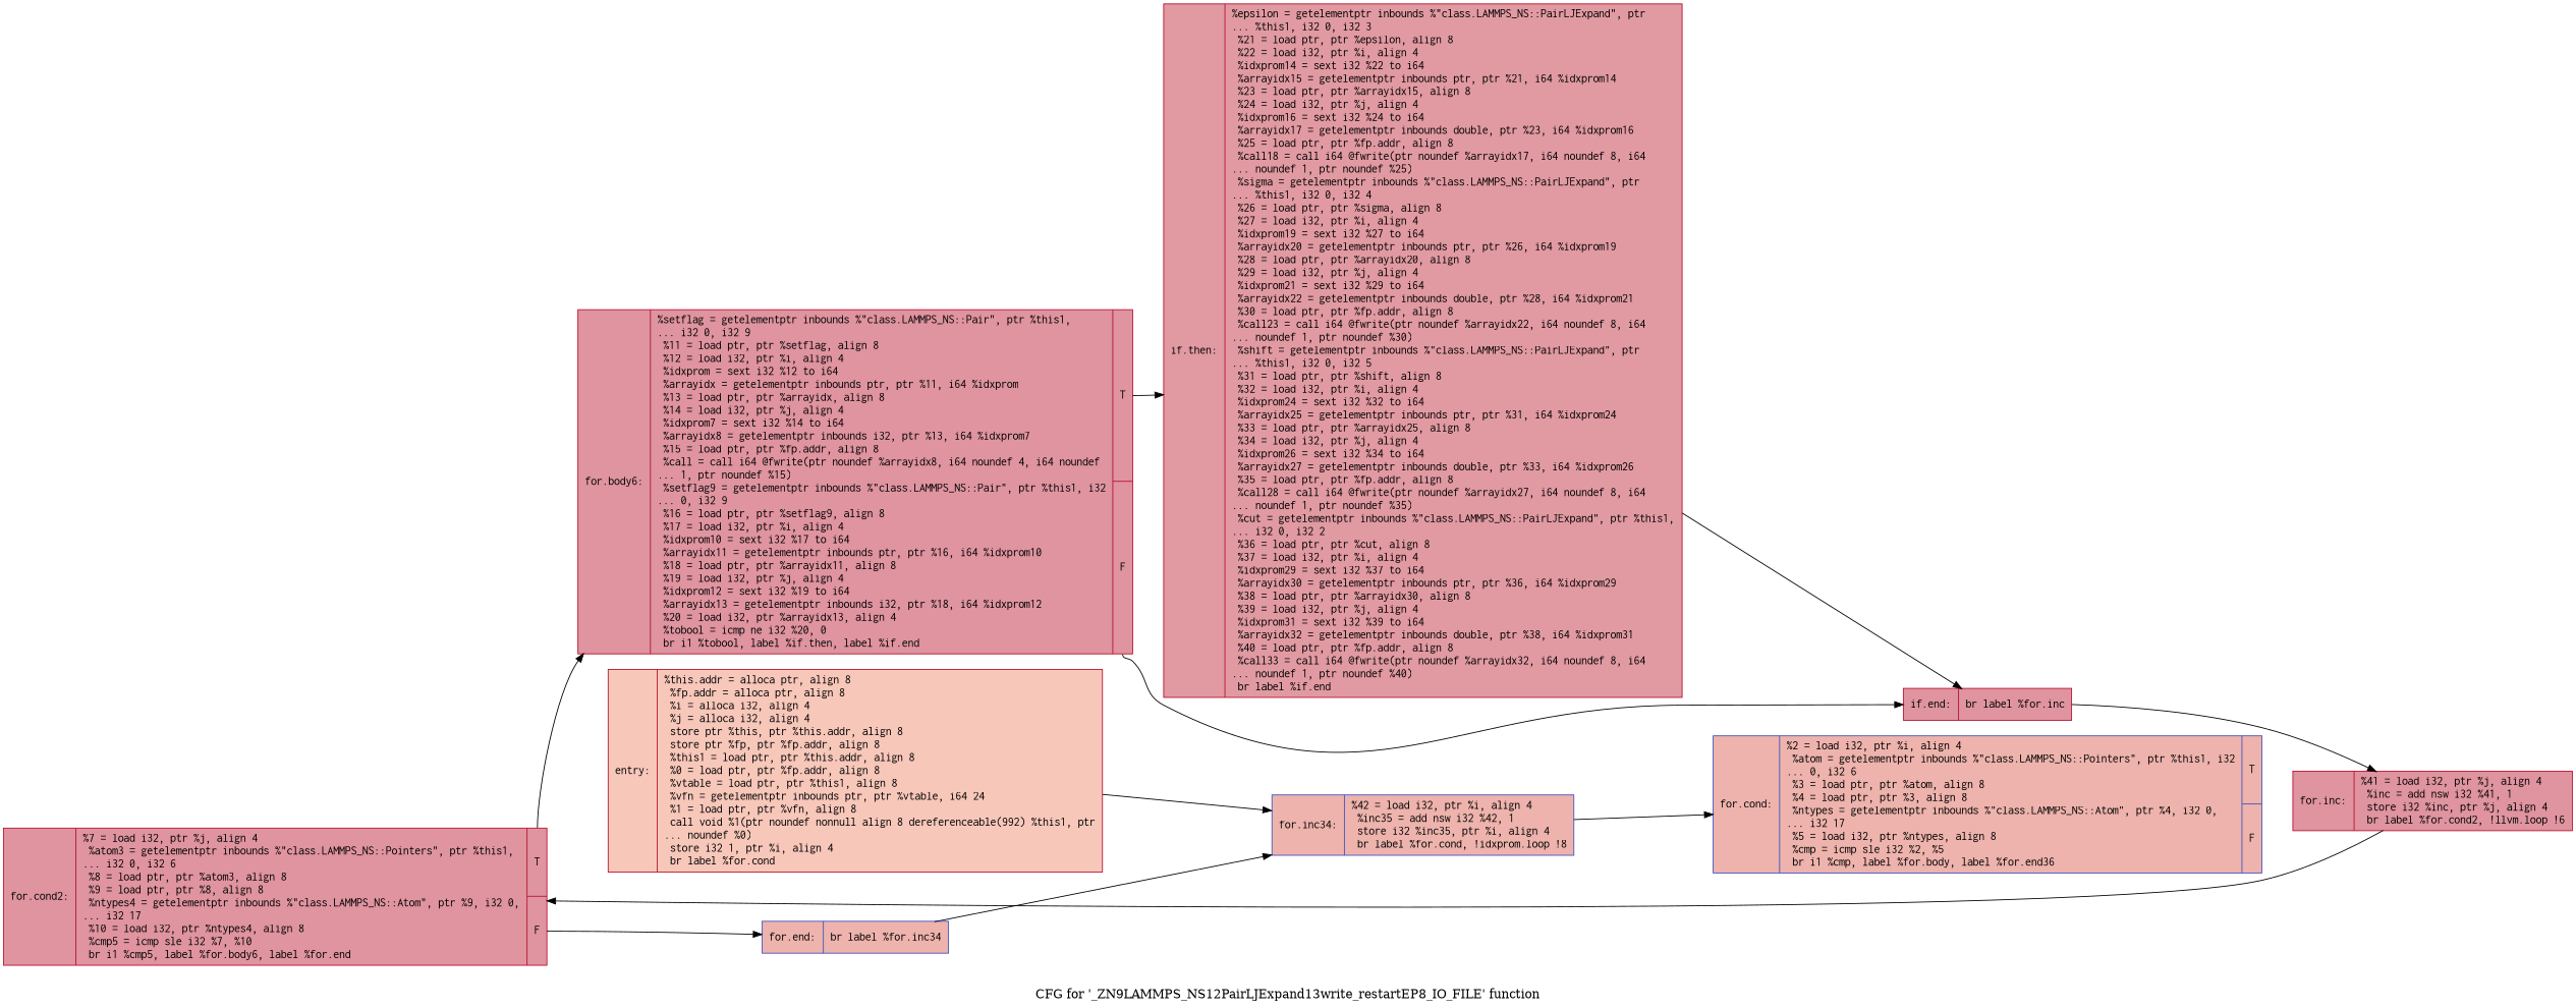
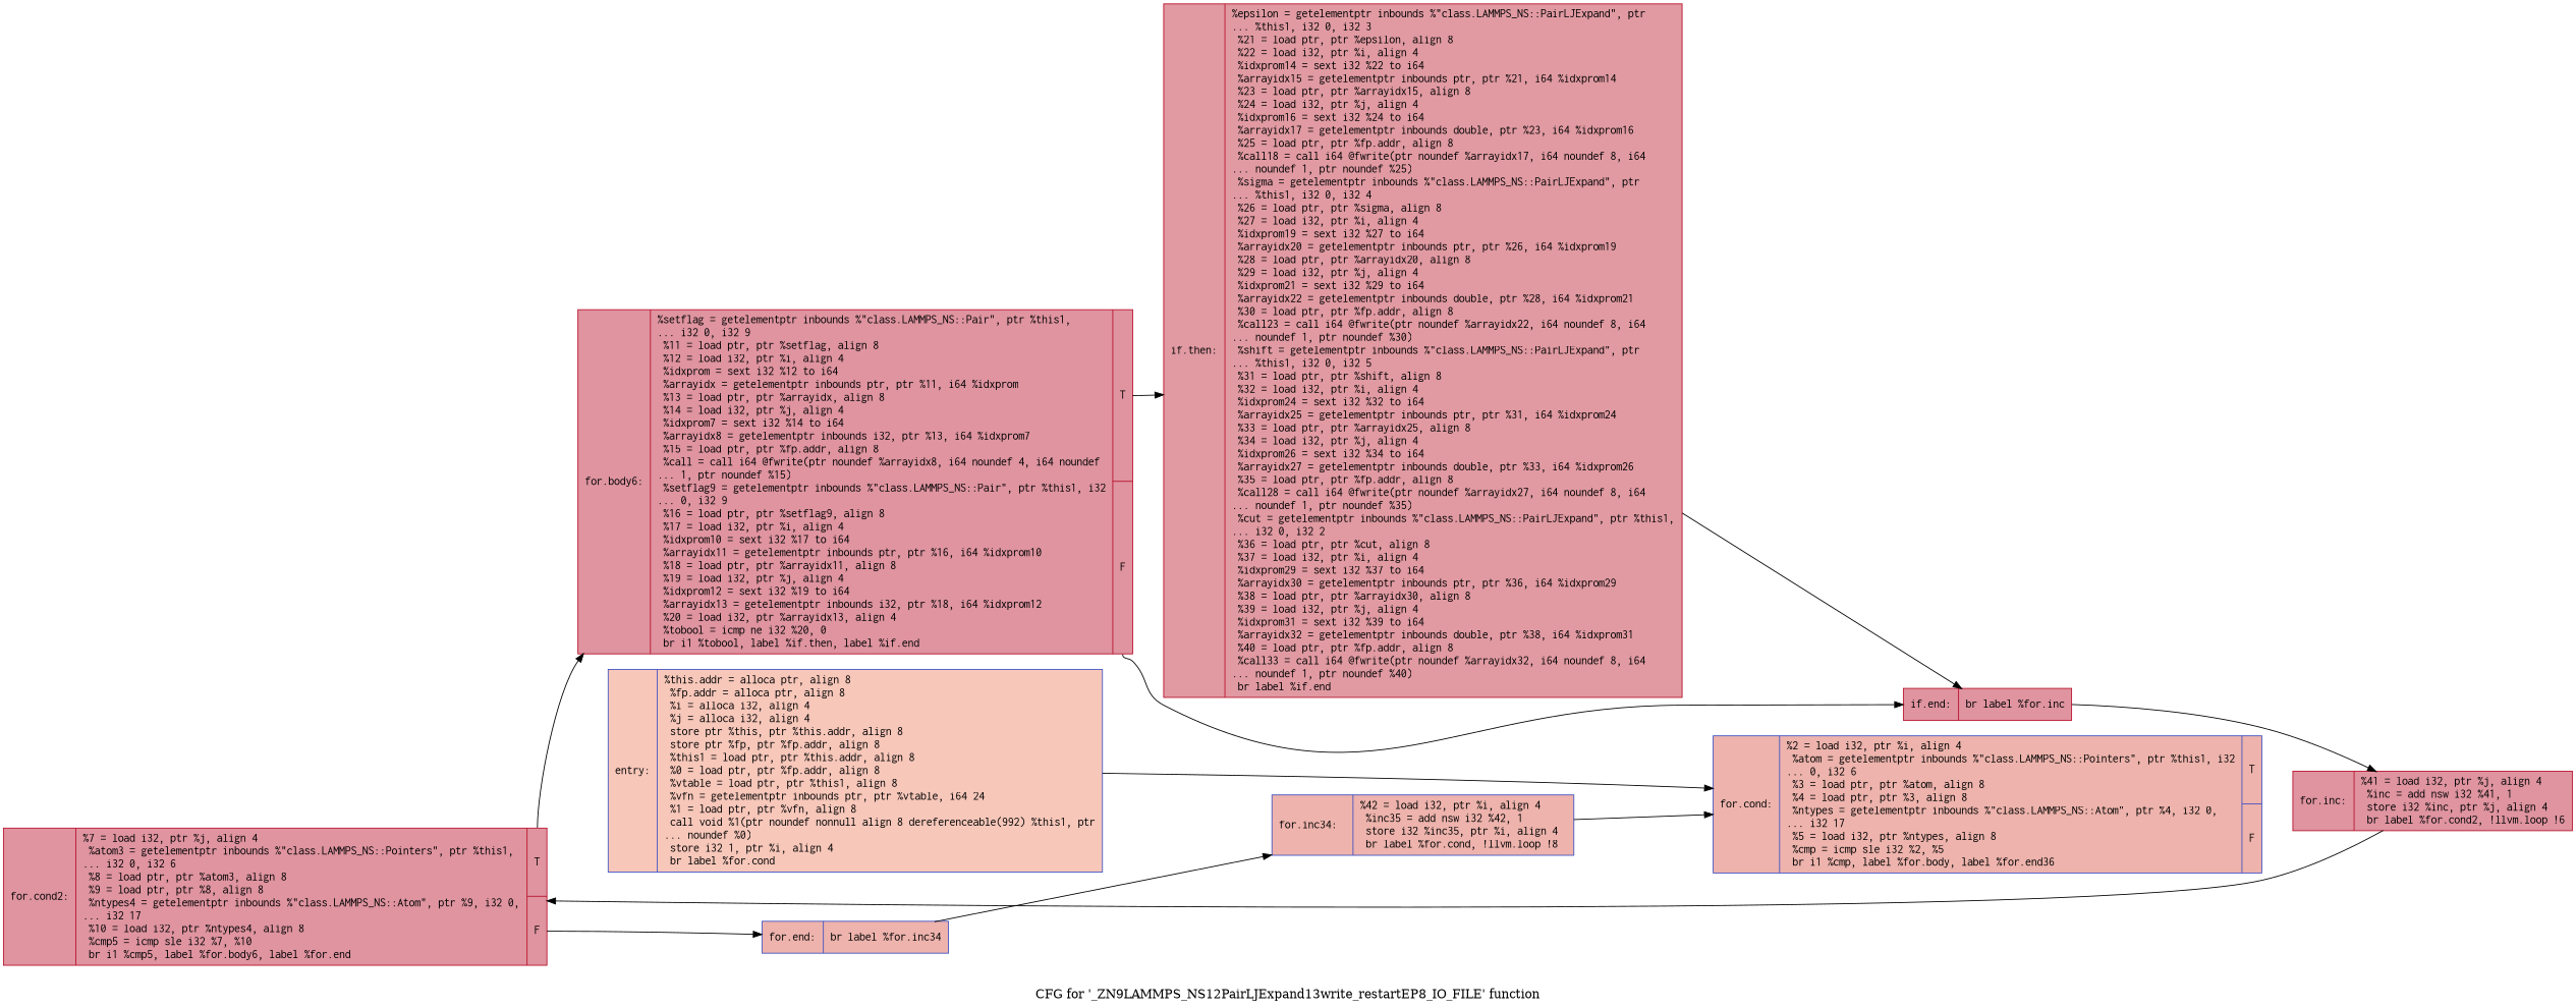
  digraph {
    label="CFG for '_ZN9LAMMPS_NS12PairLJExpand13write_restartEP8_IO_FILE' function"
    rankdir=LR
    node [color="#b70d28ff" fillcolor="#b70d2870" fontname=Courier shape=record style=filled]
-   n1 [fillcolor="#ec7f6370" label="{entry:\l|  %this.addr = alloca ptr, align 8\l  %fp.addr = alloca ptr, align 8\l  %i = alloca i32, align 4\l  %j = alloca i32, align 4\l  store ptr %this, ptr %this.addr, align 8\l  store ptr %fp, ptr %fp.addr, align 8\l  %this1 = load ptr, ptr %this.addr, align 8\l  %0 = load ptr, ptr %fp.addr, align 8\l  %vtable = load ptr, ptr %this1, align 8\l  %vfn = getelementptr inbounds ptr, ptr %vtable, i64 24\l  %1 = load ptr, ptr %vfn, align 8\l  call void %1(ptr noundef nonnull align 8 dereferenceable(992) %this1, ptr\l... noundef %0)\l  store i32 1, ptr %i, align 4\l  br label %for.cond\l}"]
+   n1 [color="#3d50c3ff" fillcolor="#ec7f6370" label="{entry:\l|  %this.addr = alloca ptr, align 8\l  %fp.addr = alloca ptr, align 8\l  %i = alloca i32, align 4\l  %j = alloca i32, align 4\l  store ptr %this, ptr %this.addr, align 8\l  store ptr %fp, ptr %fp.addr, align 8\l  %this1 = load ptr, ptr %this.addr, align 8\l  %0 = load ptr, ptr %fp.addr, align 8\l  %vtable = load ptr, ptr %this1, align 8\l  %vfn = getelementptr inbounds ptr, ptr %vtable, i64 24\l  %1 = load ptr, ptr %vfn, align 8\l  call void %1(ptr noundef nonnull align 8 dereferenceable(992) %this1, ptr\l... noundef %0)\l  store i32 1, ptr %i, align 4\l  br label %for.cond\l}"]
    n2 [color="#3d50c3ff" fillcolor="#d6524470" label="{for.cond:\l|  %2 = load i32, ptr %i, align 4\l  %atom = getelementptr inbounds %\"class.LAMMPS_NS::Pointers\", ptr %this1, i32\l... 0, i32 6\l  %3 = load ptr, ptr %atom, align 8\l  %4 = load ptr, ptr %3, align 8\l  %ntypes = getelementptr inbounds %\"class.LAMMPS_NS::Atom\", ptr %4, i32 0,\l... i32 17\l  %5 = load i32, ptr %ntypes, align 8\l  %cmp = icmp sle i32 %2, %5\l  br i1 %cmp, label %for.body, label %for.end36\l|{<s0>T|<s1>F}}"]
    n3 [label="{for.cond2:\l|  %7 = load i32, ptr %j, align 4\l  %atom3 = getelementptr inbounds %\"class.LAMMPS_NS::Pointers\", ptr %this1,\l... i32 0, i32 6\l  %8 = load ptr, ptr %atom3, align 8\l  %9 = load ptr, ptr %8, align 8\l  %ntypes4 = getelementptr inbounds %\"class.LAMMPS_NS::Atom\", ptr %9, i32 0,\l... i32 17\l  %10 = load i32, ptr %ntypes4, align 8\l  %cmp5 = icmp sle i32 %7, %10\l  br i1 %cmp5, label %for.body6, label %for.end\l|{<s0>T|<s1>F}}"]
    n4 [label="{for.body6:\l|  %setflag = getelementptr inbounds %\"class.LAMMPS_NS::Pair\", ptr %this1,\l... i32 0, i32 9\l  %11 = load ptr, ptr %setflag, align 8\l  %12 = load i32, ptr %i, align 4\l  %idxprom = sext i32 %12 to i64\l  %arrayidx = getelementptr inbounds ptr, ptr %11, i64 %idxprom\l  %13 = load ptr, ptr %arrayidx, align 8\l  %14 = load i32, ptr %j, align 4\l  %idxprom7 = sext i32 %14 to i64\l  %arrayidx8 = getelementptr inbounds i32, ptr %13, i64 %idxprom7\l  %15 = load ptr, ptr %fp.addr, align 8\l  %call = call i64 @fwrite(ptr noundef %arrayidx8, i64 noundef 4, i64 noundef\l... 1, ptr noundef %15)\l  %setflag9 = getelementptr inbounds %\"class.LAMMPS_NS::Pair\", ptr %this1, i32\l... 0, i32 9\l  %16 = load ptr, ptr %setflag9, align 8\l  %17 = load i32, ptr %i, align 4\l  %idxprom10 = sext i32 %17 to i64\l  %arrayidx11 = getelementptr inbounds ptr, ptr %16, i64 %idxprom10\l  %18 = load ptr, ptr %arrayidx11, align 8\l  %19 = load i32, ptr %j, align 4\l  %idxprom12 = sext i32 %19 to i64\l  %arrayidx13 = getelementptr inbounds i32, ptr %18, i64 %idxprom12\l  %20 = load i32, ptr %arrayidx13, align 4\l  %tobool = icmp ne i32 %20, 0\l  br i1 %tobool, label %if.then, label %if.end\l|{<s0>T|<s1>F}}"]
    n5 [color="#3d50c3ff" fillcolor="#d6524470" label="{for.end:\l|  br label %for.inc34\l}"]
    n6 [fillcolor="#bb1b2c70" label="{if.then:\l|  %epsilon = getelementptr inbounds %\"class.LAMMPS_NS::PairLJExpand\", ptr\l... %this1, i32 0, i32 3\l  %21 = load ptr, ptr %epsilon, align 8\l  %22 = load i32, ptr %i, align 4\l  %idxprom14 = sext i32 %22 to i64\l  %arrayidx15 = getelementptr inbounds ptr, ptr %21, i64 %idxprom14\l  %23 = load ptr, ptr %arrayidx15, align 8\l  %24 = load i32, ptr %j, align 4\l  %idxprom16 = sext i32 %24 to i64\l  %arrayidx17 = getelementptr inbounds double, ptr %23, i64 %idxprom16\l  %25 = load ptr, ptr %fp.addr, align 8\l  %call18 = call i64 @fwrite(ptr noundef %arrayidx17, i64 noundef 8, i64\l... noundef 1, ptr noundef %25)\l  %sigma = getelementptr inbounds %\"class.LAMMPS_NS::PairLJExpand\", ptr\l... %this1, i32 0, i32 4\l  %26 = load ptr, ptr %sigma, align 8\l  %27 = load i32, ptr %i, align 4\l  %idxprom19 = sext i32 %27 to i64\l  %arrayidx20 = getelementptr inbounds ptr, ptr %26, i64 %idxprom19\l  %28 = load ptr, ptr %arrayidx20, align 8\l  %29 = load i32, ptr %j, align 4\l  %idxprom21 = sext i32 %29 to i64\l  %arrayidx22 = getelementptr inbounds double, ptr %28, i64 %idxprom21\l  %30 = load ptr, ptr %fp.addr, align 8\l  %call23 = call i64 @fwrite(ptr noundef %arrayidx22, i64 noundef 8, i64\l... noundef 1, ptr noundef %30)\l  %shift = getelementptr inbounds %\"class.LAMMPS_NS::PairLJExpand\", ptr\l... %this1, i32 0, i32 5\l  %31 = load ptr, ptr %shift, align 8\l  %32 = load i32, ptr %i, align 4\l  %idxprom24 = sext i32 %32 to i64\l  %arrayidx25 = getelementptr inbounds ptr, ptr %31, i64 %idxprom24\l  %33 = load ptr, ptr %arrayidx25, align 8\l  %34 = load i32, ptr %j, align 4\l  %idxprom26 = sext i32 %34 to i64\l  %arrayidx27 = getelementptr inbounds double, ptr %33, i64 %idxprom26\l  %35 = load ptr, ptr %fp.addr, align 8\l  %call28 = call i64 @fwrite(ptr noundef %arrayidx27, i64 noundef 8, i64\l... noundef 1, ptr noundef %35)\l  %cut = getelementptr inbounds %\"class.LAMMPS_NS::PairLJExpand\", ptr %this1,\l... i32 0, i32 2\l  %36 = load ptr, ptr %cut, align 8\l  %37 = load i32, ptr %i, align 4\l  %idxprom29 = sext i32 %37 to i64\l  %arrayidx30 = getelementptr inbounds ptr, ptr %36, i64 %idxprom29\l  %38 = load ptr, ptr %arrayidx30, align 8\l  %39 = load i32, ptr %j, align 4\l  %idxprom31 = sext i32 %39 to i64\l  %arrayidx32 = getelementptr inbounds double, ptr %38, i64 %idxprom31\l  %40 = load ptr, ptr %fp.addr, align 8\l  %call33 = call i64 @fwrite(ptr noundef %arrayidx32, i64 noundef 8, i64\l... noundef 1, ptr noundef %40)\l  br label %if.end\l}"]
    n7 [label="{if.end:\l|  br label %for.inc\l}"]
-   n8 [color="#3d50c3ff" fillcolor="#d6524470" label="{for.inc34:\l|  %42 = load i32, ptr %i, align 4\l  %inc35 = add nsw i32 %42, 1\l  store i32 %inc35, ptr %i, align 4\l  br label %for.cond, !idxprom.loop !8\l}"]
+   n8 [color="#3d50c3ff" fillcolor="#d6524470" label="{for.inc34:\l|  %42 = load i32, ptr %i, align 4\l  %inc35 = add nsw i32 %42, 1\l  store i32 %inc35, ptr %i, align 4\l  br label %for.cond, !llvm.loop !8\l}"]
    n9 [label="{for.inc:\l|  %41 = load i32, ptr %j, align 4\l  %inc = add nsw i32 %41, 1\l  store i32 %inc, ptr %j, align 4\l  br label %for.cond2, !llvm.loop !6\l}"]
-   n1 -> n8
+   n1 -> n2
    n3 -> n4 [tailport=s0]
    n3 -> n5 [tailport=s1]
    n4 -> n6 [tailport=s0]
    n4 -> n7 [tailport=s1]
    n5 -> n8
    n6 -> n7
    n7 -> n9
    n8 -> n2
    n9 -> n3
  }
